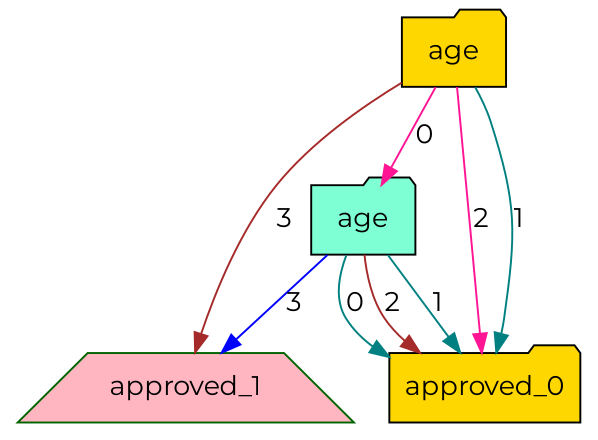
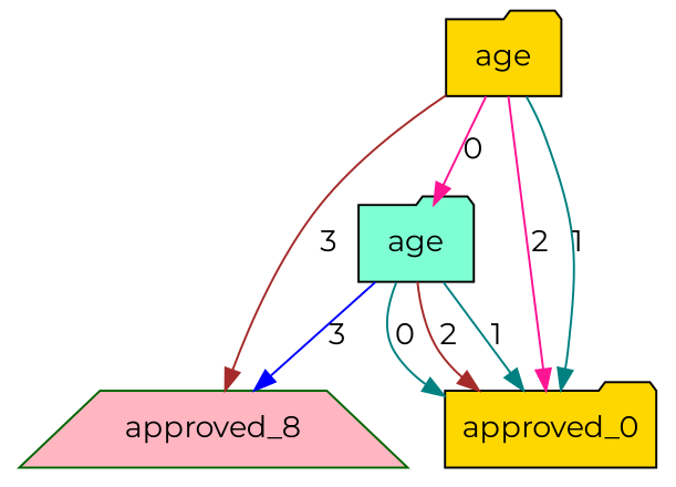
  digraph {
    fontname=Montserrat
    node [style=filled fillcolor=gold color=black shape=folder fontname=Montserrat]
    edge [color=teal fontname=Montserrat]
-   n1 [label=approved_1 fillcolor=lightpink color=darkgreen shape=trapezium]
+   n1 [label=approved_8 fillcolor=lightpink color=darkgreen shape=trapezium]
    n2 [label=approved_0]
    n3 [label=age fillcolor=aquamarine]
    n4 [label=age]
    n3 -> n1 [label=3 color=blue]
    n3 -> n2 [label=2 color=brown]
    n3 -> n2 [label=1]
    n3 -> n2 [label=0]
    n4 -> n1 [label=3 color=brown]
    n4 -> n2 [label=2 color=deeppink]
    n4 -> n2 [label=1]
    n4 -> n3 [label=0 color=deeppink]
  }
